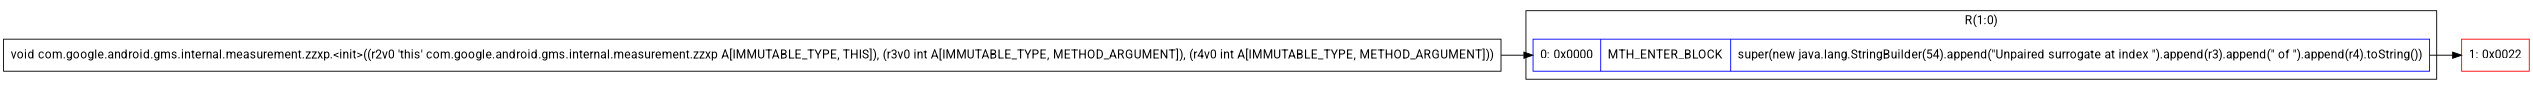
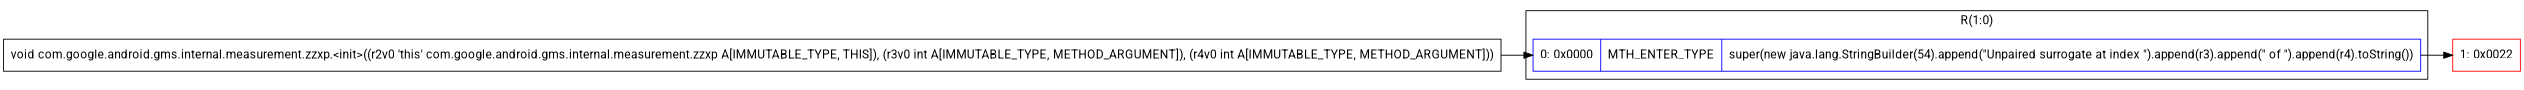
  digraph {
    rankdir=LR
    fontname=Roboto
    node [shape=record fontname=Roboto]
    edge [fontname=Roboto]
-   n1 [color=blue label="{0\:\ 0x0000|MTH_ENTER_BLOCK\l|super(new java.lang.StringBuilder(54).append(\"Unpaired surrogate at index \").append(r3).append(\" of \").append(r4).toString())\l}"]
+   n1 [color=blue label="{0\:\ 0x0000|MTH_ENTER_TYPE\l|super(new java.lang.StringBuilder(54).append(\"Unpaired surrogate at index \").append(r3).append(\" of \").append(r4).toString())\l}"]
    n2 [color=red label="{1\:\ 0x0022}"]
    n3 [label="{void com.google.android.gms.internal.measurement.zzxp.\<init\>((r2v0 'this' com.google.android.gms.internal.measurement.zzxp A[IMMUTABLE_TYPE, THIS]), (r3v0 int A[IMMUTABLE_TYPE, METHOD_ARGUMENT]), (r4v0 int A[IMMUTABLE_TYPE, METHOD_ARGUMENT])) }"]
    subgraph cluster_1 {
      label="R(1:0)"
      n1
    }
    n1 -> n2
    n3 -> n1
  }
